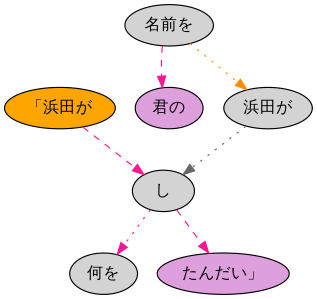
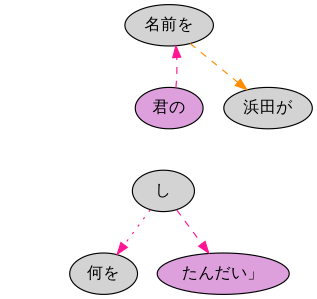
  digraph {
    fontname="Patrick Hand"
    node [fillcolor=lightgrey fontname="Patrick Hand" style=filled]
    edge [color=deeppink fontname="Patrick Hand" style=dashed]
-   n1 [fillcolor=orange label="「浜田が"]
    n2 [label="し"]
    n3 [label="何を"]
    n4 [fillcolor=plum label="たんだい」"]
    n5 [fillcolor=plum label="君の"]
    n6 [label="名前を"]
    n7 [label="浜田が"]
-   n1 -> n2
    n2 -> n3 [style=dotted]
    n2 -> n4
-   n6 -> n5
-   n6 -> n7 [color=darkorange style=dotted]
-   n7 -> n2 [color=gray40 style=dotted]
+   n5 -> n6
+   n6 -> n7 [color=darkorange]
  }
